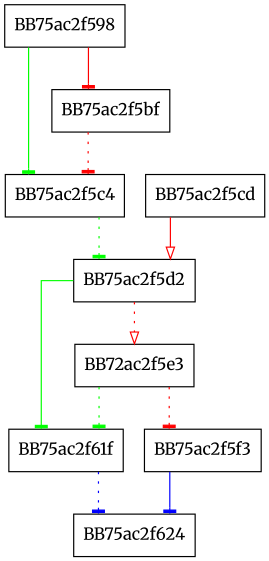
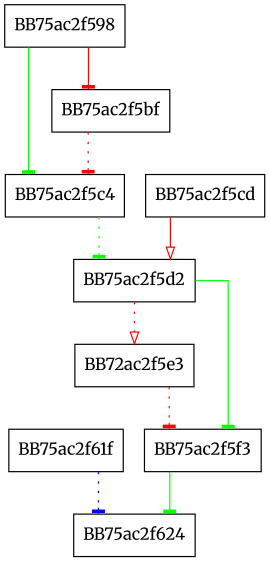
  digraph {
    fontname=Merriweather
    splines=ortho
    node [fontname=Merriweather shape=box]
    edge [arrowhead=tee color=red fontname=Merriweather style=dotted]
    BB75ac2f598
    BB75ac2f5c4
    BB75ac2f5bf
    BB75ac2f5d2
    BB75ac2f61f
    n6 [label=BB72ac2f5e3]
    BB75ac2f5cd
    BB75ac2f624
    BB75ac2f5f3
    BB75ac2f598 -> BB75ac2f5c4 [color=green style=solid]
    BB75ac2f598 -> BB75ac2f5bf [style=solid]
    BB75ac2f5c4 -> BB75ac2f5d2 [color=green]
    BB75ac2f5bf -> BB75ac2f5c4
-   BB75ac2f5d2 -> BB75ac2f61f [color=green style=solid]
+   BB75ac2f5d2 -> BB75ac2f5f3 [color=green style=solid]
    BB75ac2f5d2 -> n6 [arrowhead=onormal]
    BB75ac2f61f -> BB75ac2f624 [color=blue]
-   n6 -> BB75ac2f61f [color=green]
    n6 -> BB75ac2f5f3
    BB75ac2f5cd -> BB75ac2f5d2 [arrowhead=onormal style=solid]
-   BB75ac2f5f3 -> BB75ac2f624 [color=blue style=solid]
+   BB75ac2f5f3 -> BB75ac2f624 [color=green style=solid]
  }
